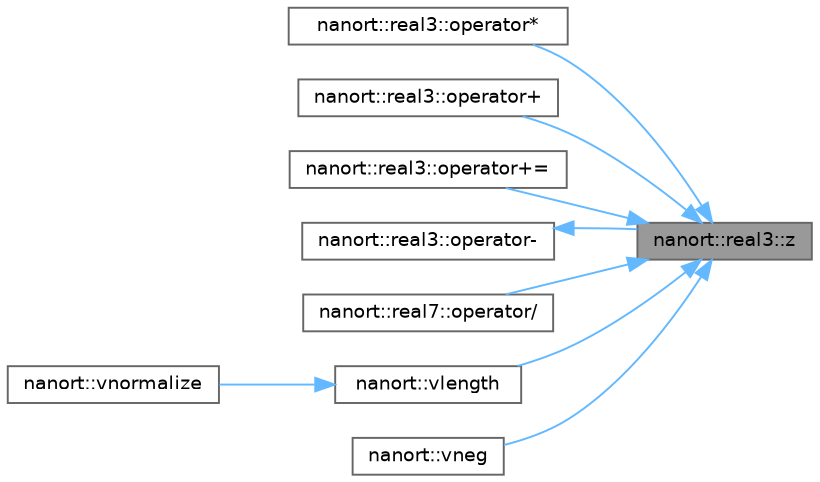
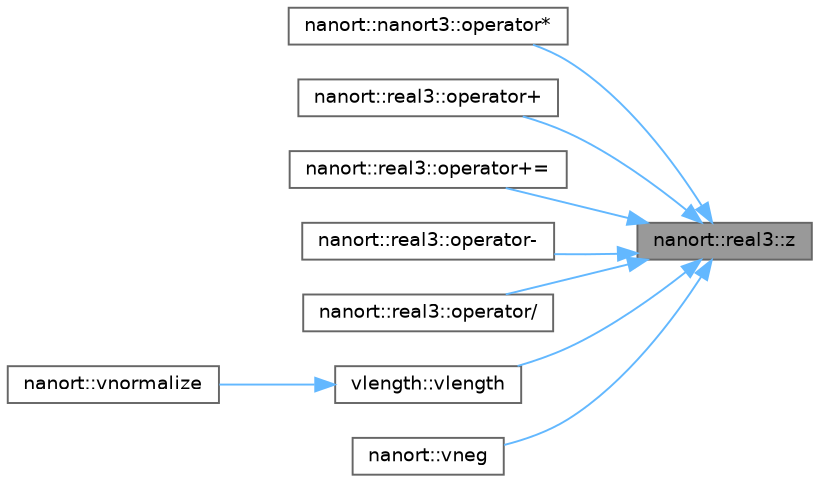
  digraph {
    rankdir=RL
    node [color=grey40 fillcolor=white fontname=Helvetica fontsize=10 shape=box style=filled]
    edge [color=steelblue1 dir=back fontname=Helvetica fontsize=10 labelfontname=Helvetica labelfontsize=10 style=solid]
    n1 [color=gray40 fillcolor=grey60 fontcolor=black height=0.2 label="nanort::real3::z" width=0.4]
-   n2 [height=0.2 label="nanort::real3::operator*" width=0.4]
+   n2 [height=0.2 label="nanort::nanort3::operator*" width=0.4]
    n3 [height=0.2 label="nanort::real3::operator+" width=0.4]
    n4 [height=0.2 label="nanort::real3::operator+=" width=0.4]
    n5 [height=0.2 label="nanort::real3::operator-" width=0.4]
-   n6 [height=0.2 label="nanort::real7::operator/" width=0.4]
-   n7 [height=0.2 label="nanort::vlength" width=0.4]
+   n6 [height=0.2 label="nanort::real3::operator/" width=0.4]
+   n7 [height=0.2 label="vlength::vlength" width=0.4]
    n8 [height=0.2 label="nanort::vneg" width=0.4]
    n9 [height=0.2 label="nanort::vnormalize" width=0.4]
    n1 -> n2
    n1 -> n3
    n1 -> n4
-   n5 -> n1
+   n1 -> n5
    n1 -> n6
    n1 -> n7
    n1 -> n8
    n7 -> n9
  }
